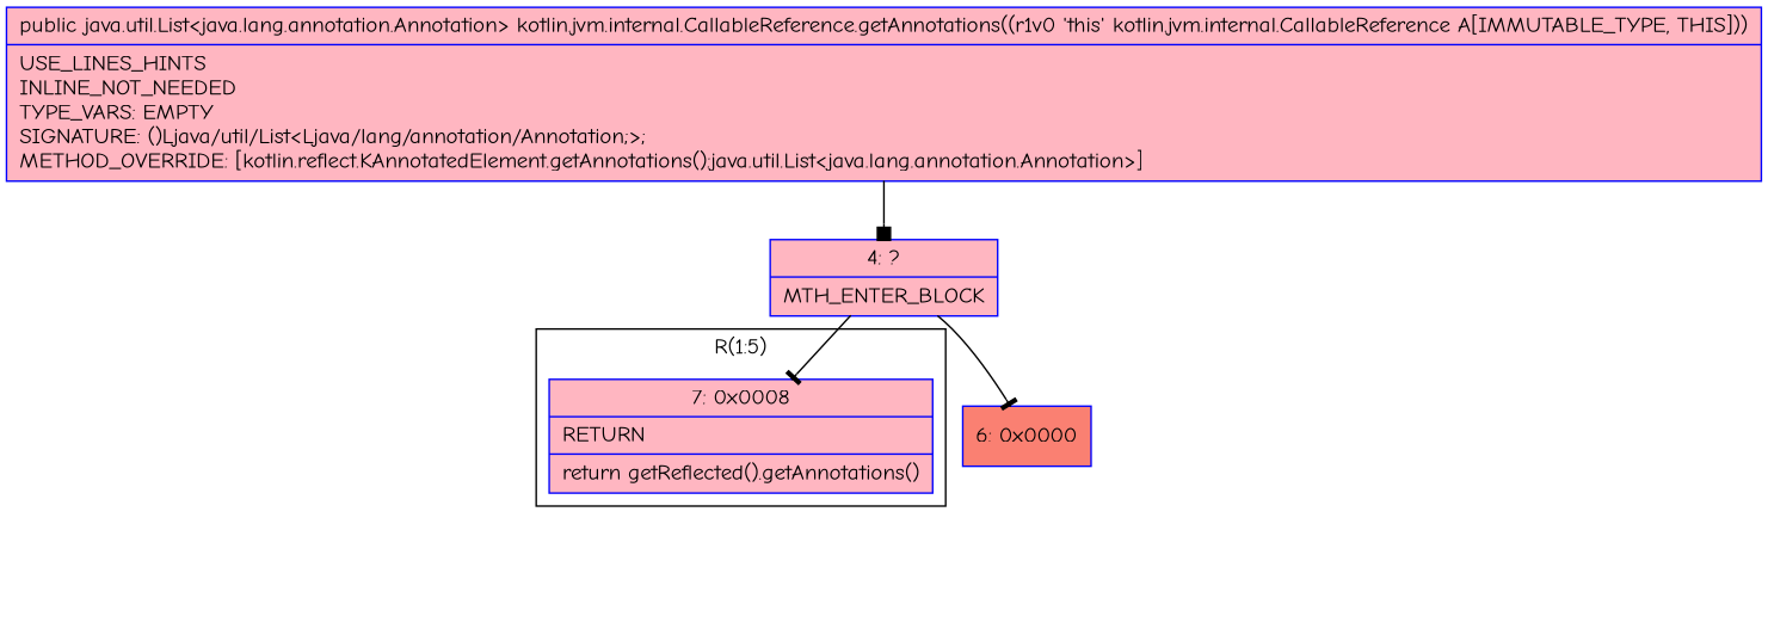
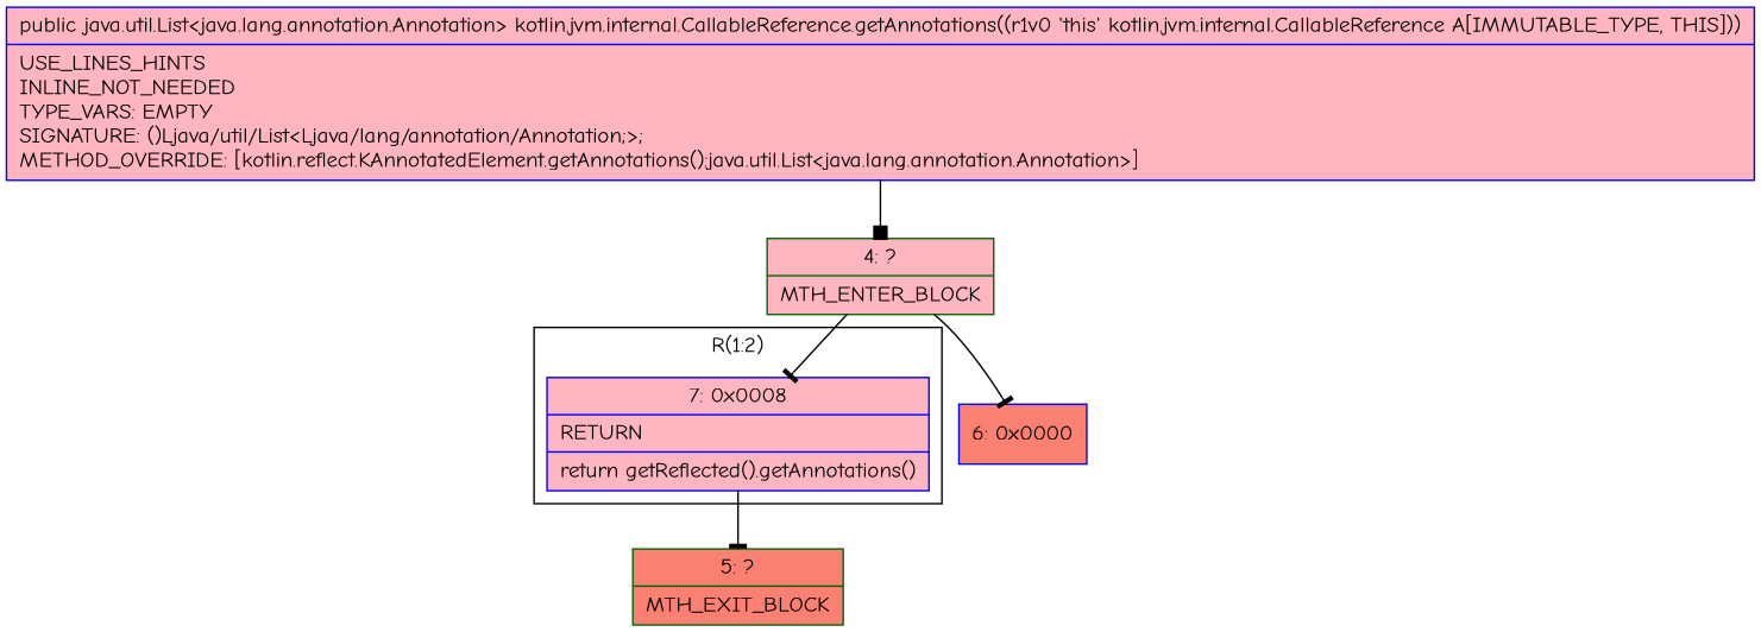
  digraph {
    fontname="Comic Neue"
    node [color=blue fillcolor=lightpink fontname="Comic Neue" shape=record style=filled]
    edge [arrowhead=tee fontname="Comic Neue"]
    n1 [label="{7\:\ 0x0008|RETURN\l|return getReflected().getAnnotations()\l}"]
-   n3 [label="{4\:\ ?|MTH_ENTER_BLOCK\l}"]
+   n2 [color=darkgreen fillcolor=salmon label="{5\:\ ?|MTH_EXIT_BLOCK\l}"]
+   n3 [color=darkgreen label="{4\:\ ?|MTH_ENTER_BLOCK\l}"]
    n4 [fillcolor=salmon label="{6\:\ 0x0000}"]
    n5 [label="{public java.util.List\<java.lang.annotation.Annotation\> kotlin.jvm.internal.CallableReference.getAnnotations((r1v0 'this' kotlin.jvm.internal.CallableReference A[IMMUTABLE_TYPE, THIS]))  | USE_LINES_HINTS\lINLINE_NOT_NEEDED\lTYPE_VARS: EMPTY\lSIGNATURE: ()Ljava\/util\/List\<Ljava\/lang\/annotation\/Annotation;\>;\lMETHOD_OVERRIDE: [kotlin.reflect.KAnnotatedElement.getAnnotations():java.util.List\<java.lang.annotation.Annotation\>]\l}"]
    subgraph cluster_1 {
-     label="R(1:5)"
+     label="R(1:2)"
      n1
    }
+   n1 -> n2
    n3 -> n1
    n3 -> n4
    n5 -> n3 [arrowhead=box]
  }
